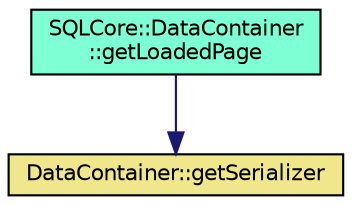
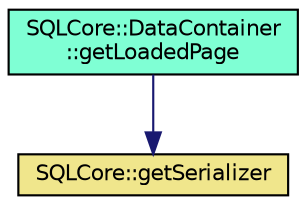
  digraph {
    rankdir=TB
    node [color=black fontname=Helvetica fontsize=10 shape=record style=filled]
    n1 [fillcolor=aquamarine fontcolor=black height=0.2 label="SQLCore::DataContainer\l::getLoadedPage" width=0.4]
-   n2 [fillcolor=khaki height=0.2 label="DataContainer::getSerializer" width=0.4]
+   n2 [fillcolor=khaki height=0.2 label="SQLCore::getSerializer" width=0.4]
    n1 -> n2 [color=midnightblue fontname=Helvetica fontsize=10 labelfontname=Helvetica labelfontsize=10 style=solid]
  }
